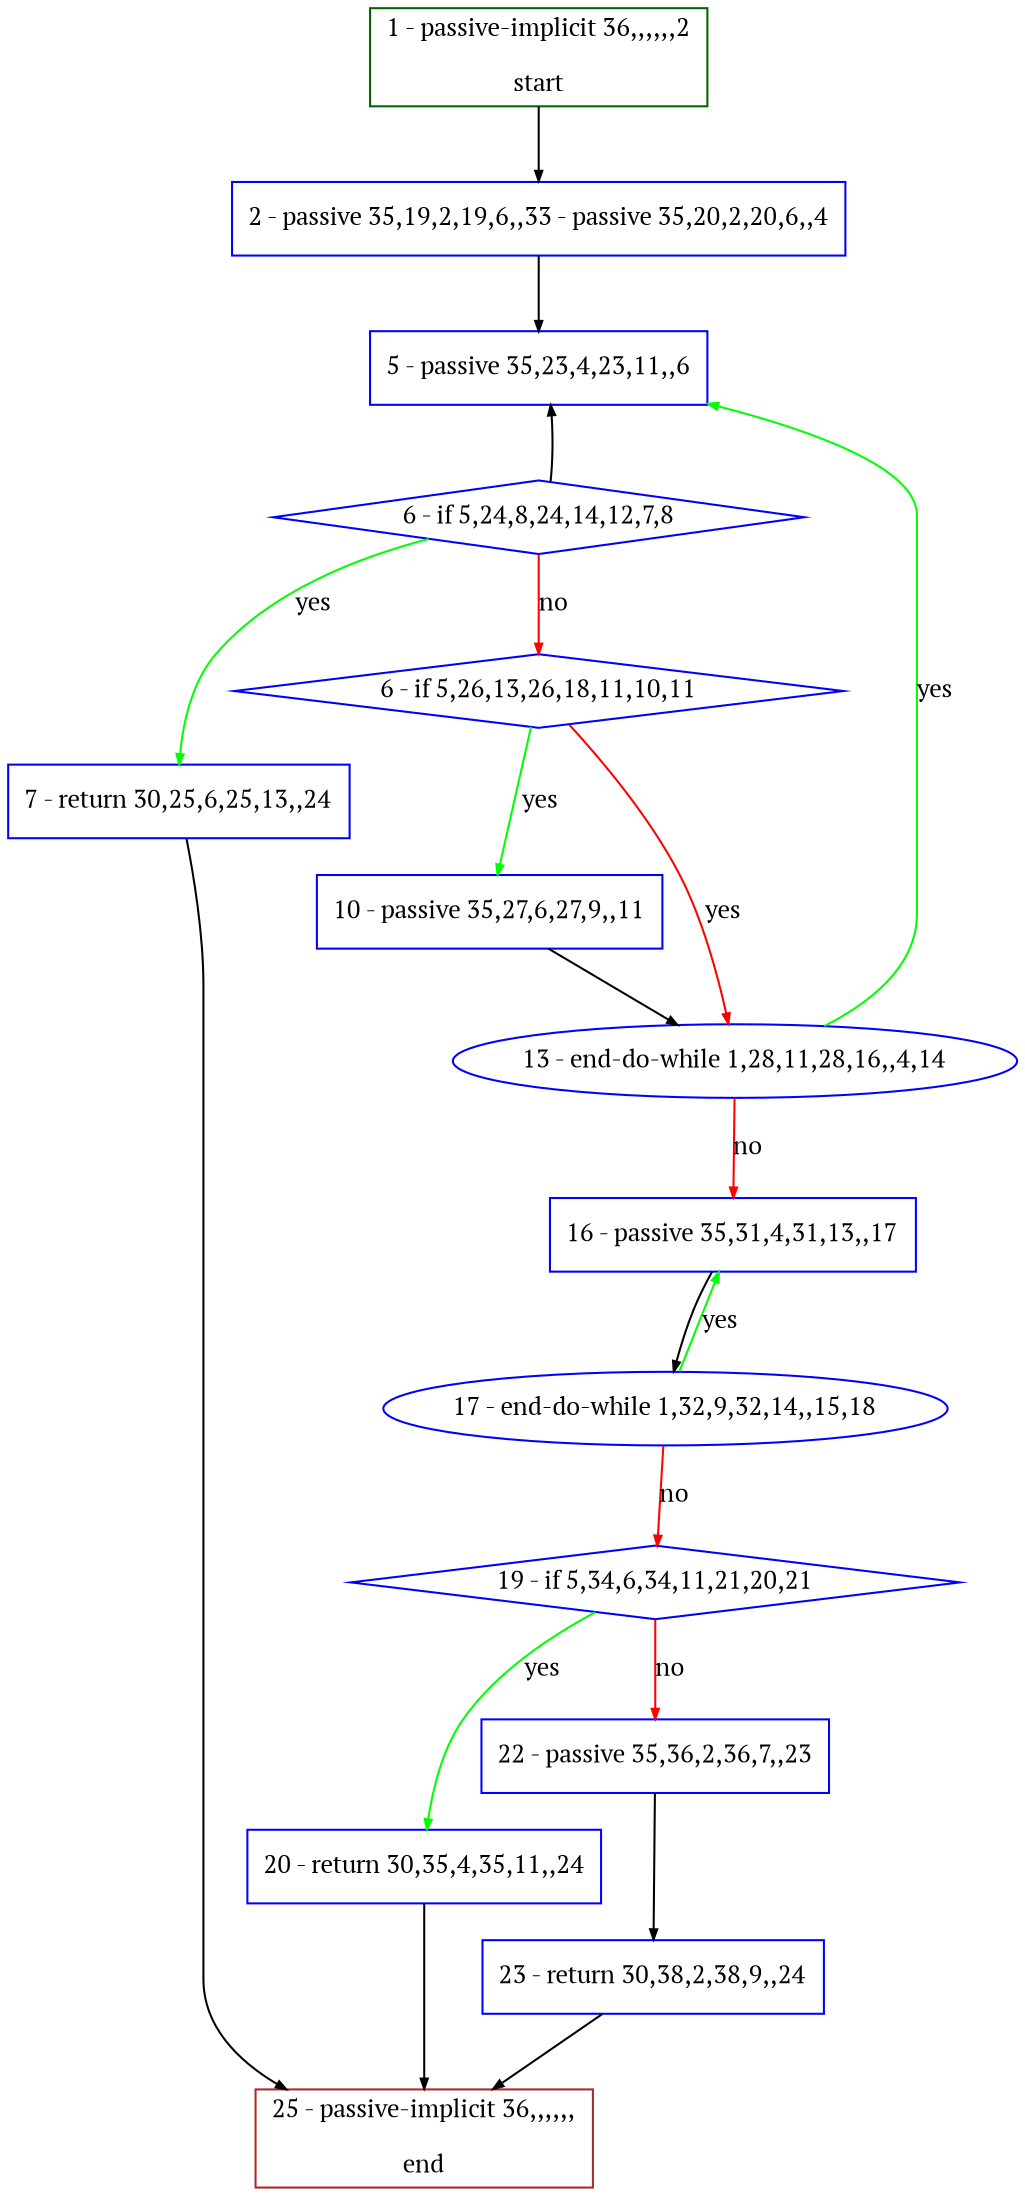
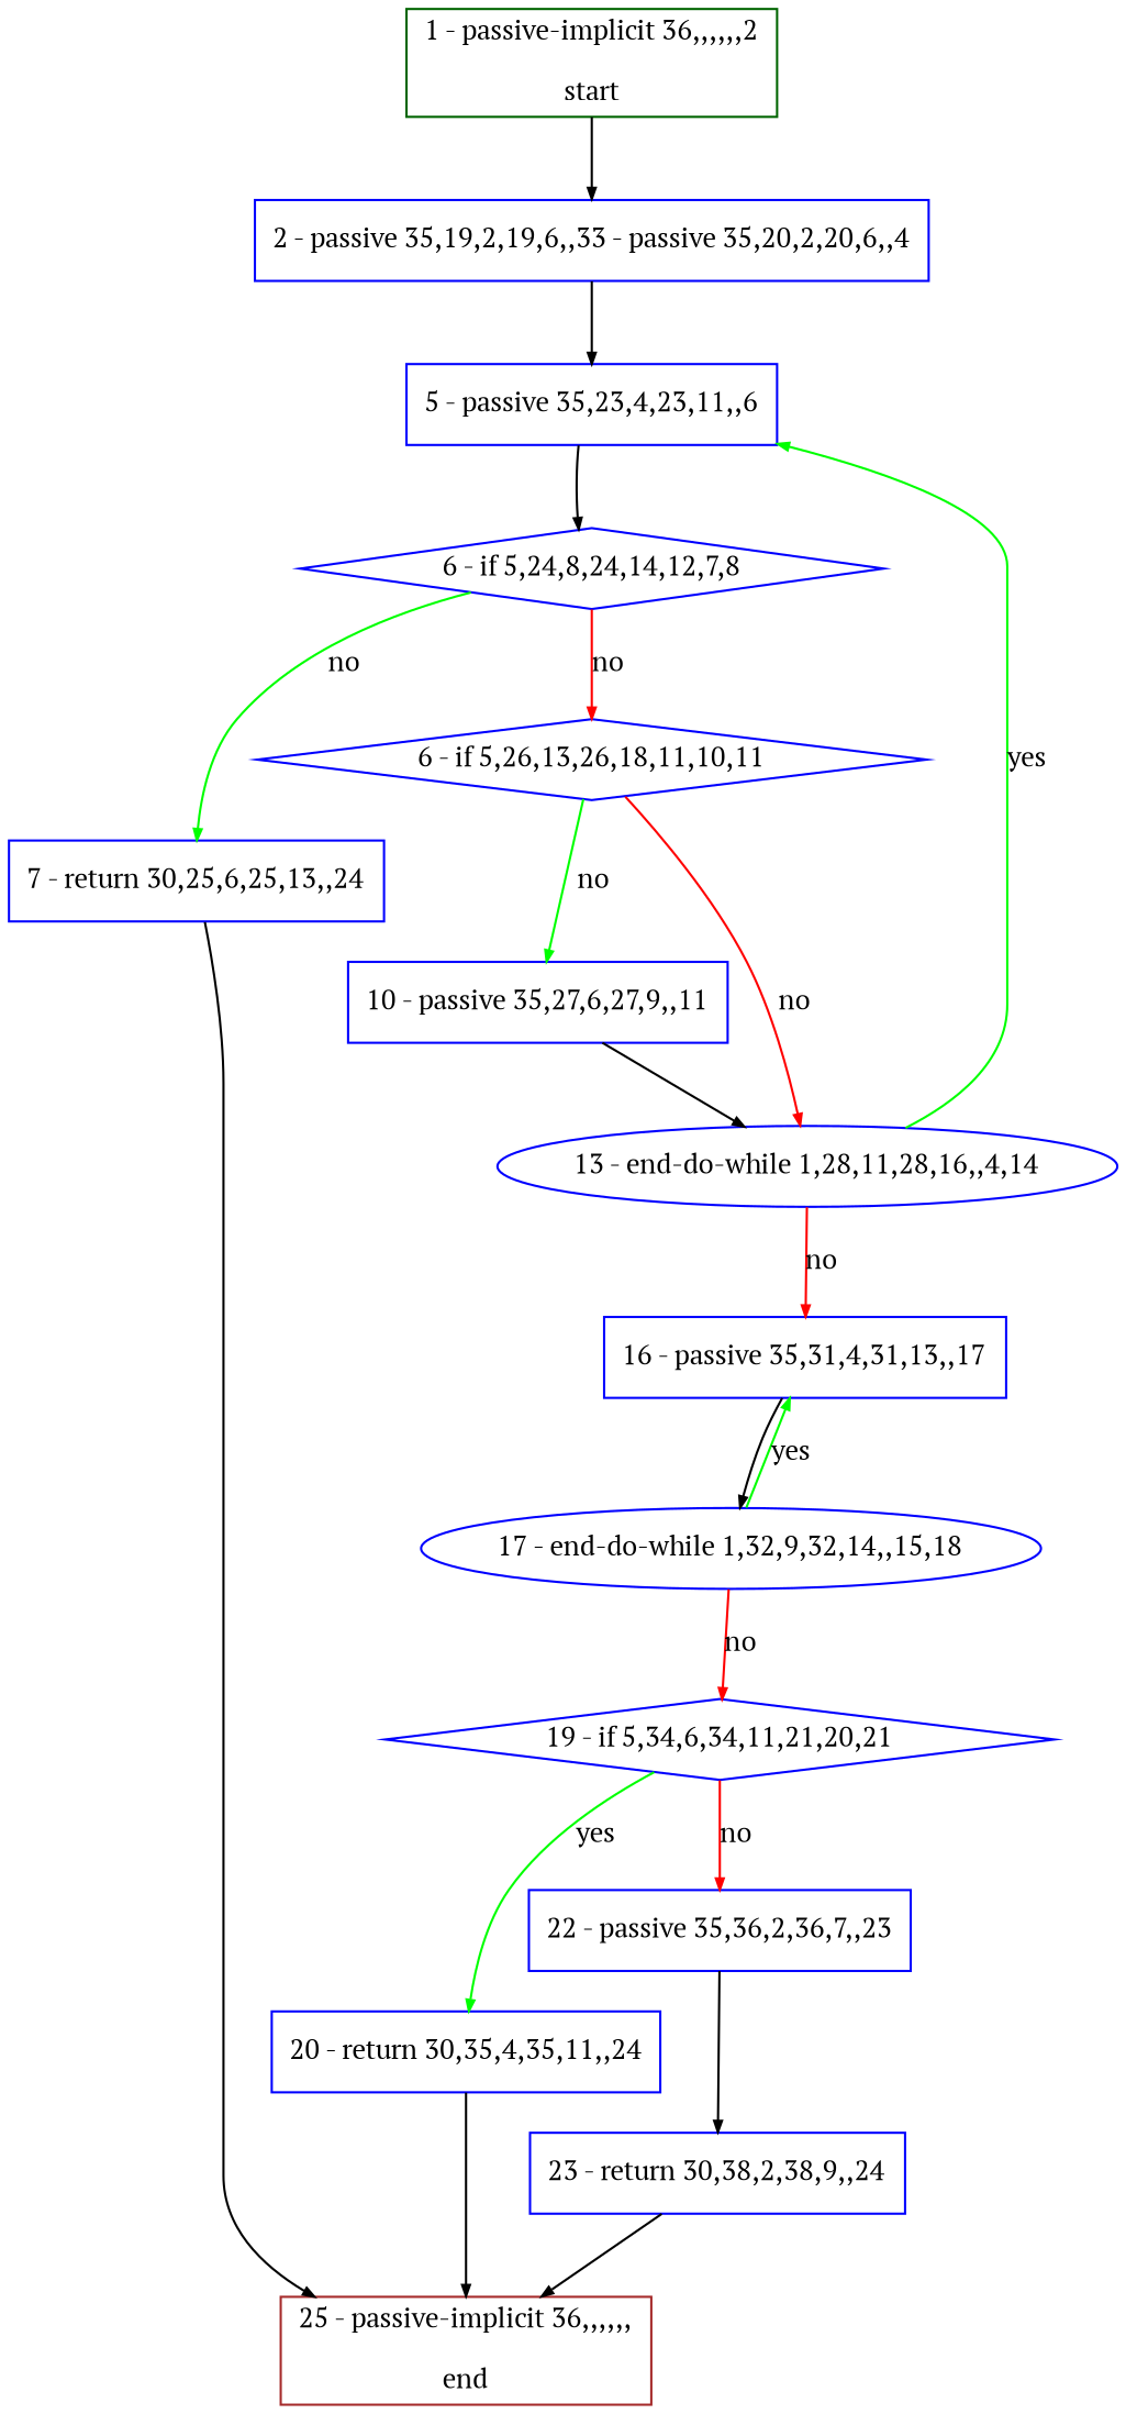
  digraph {
    bgcolor=white
    compound=true
    fillcolor="#FFFFCC"
    fontname="PT Serif"
    fontsize=12
    pack=true
    packmode=clust
    style="rounded,filled"
    node [color="#0000ff" compound=true fillcolor="#ffffff" fixedsize=false fontname="PT Serif" fontsize=12 node_initialized=no shape=box style=filled]
    edge [arrowhead=normal arrowsize=0.5 arrowtail=none color="#000000" compound=true dir=forward fontcolor=black fontname="PT Serif" fontsize=12]
    n1 [label="2 - passive 35,19,2,19,6,,33 - passive 35,20,2,20,6,,4"]
    n2 [label="5 - passive 35,23,4,23,11,,6"]
    n3 [label="6 - if 5,24,8,24,14,12,7,8" shape=diamond]
    n4 [color="#006400" label="1 - passive-implicit 36,,,,,,2\n\nstart"]
    n5 [label="7 - return 30,25,6,25,13,,24"]
    n6 [label="6 - if 5,26,13,26,18,11,10,11" shape=diamond]
    n7 [color="#a52a2a" label="25 - passive-implicit 36,,,,,,\n\nend"]
    n8 [label="10 - passive 35,27,6,27,9,,11"]
    n9 [label="13 - end-do-while 1,28,11,28,16,,4,14" shape=oval]
    n10 [label="16 - passive 35,31,4,31,13,,17"]
    n11 [label="17 - end-do-while 1,32,9,32,14,,15,18" shape=oval]
    n12 [label="19 - if 5,34,6,34,11,21,20,21" shape=diamond]
    n13 [label="20 - return 30,35,4,35,11,,24"]
    n14 [label="22 - passive 35,36,2,36,7,,23"]
    n15 [label="23 - return 30,38,2,38,9,,24"]
    n1 -> n2
-   n3 -> n2
-   n3 -> n5 [color="#00ff00" label=yes]
+   n2 -> n3
+   n3 -> n5 [color="#00ff00" label=no]
    n3 -> n6 [color="#ff0000" label=no]
    n4 -> n1
    n5 -> n7
-   n6 -> n8 [color="#00ff00" label=yes]
-   n6 -> n9 [color="#ff0000" label=yes]
+   n6 -> n8 [color="#00ff00" label=no]
+   n6 -> n9 [color="#ff0000" label=no]
    n8 -> n9
    n9 -> n2 [color="#00ff00" label=yes]
    n9 -> n10 [color="#ff0000" label=no]
    n10 -> n11
    n11 -> n10 [color="#00ff00" label=yes]
    n11 -> n12 [color="#ff0000" label=no]
    n12 -> n13 [color="#00ff00" label=yes]
    n12 -> n14 [color="#ff0000" label=no]
    n13 -> n7
    n14 -> n15
    n15 -> n7
  }
